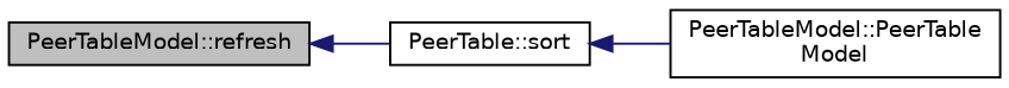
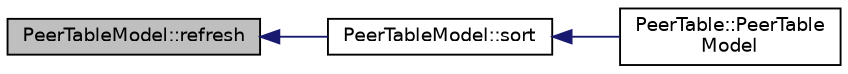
  digraph {
    rankdir=LR
    node [color=black fillcolor=white fontname=Helvetica fontsize=10 shape=record style=filled]
    edge [color=midnightblue dir=back fontname=Helvetica fontsize=10 labelfontname=Helvetica labelfontsize=10 style=solid]
    n1 [fillcolor=grey75 fontcolor=black height=0.2 label="PeerTableModel::refresh" width=0.4]
-   n2 [height=0.2 label="PeerTable::sort" width=0.4]
-   n3 [height=0.2 label="PeerTableModel::PeerTable\lModel" width=0.4]
+   n2 [height=0.2 label="PeerTableModel::sort" width=0.4]
+   n3 [height=0.2 label="PeerTable::PeerTable\lModel" width=0.4]
    n1 -> n2
    n2 -> n3
  }
